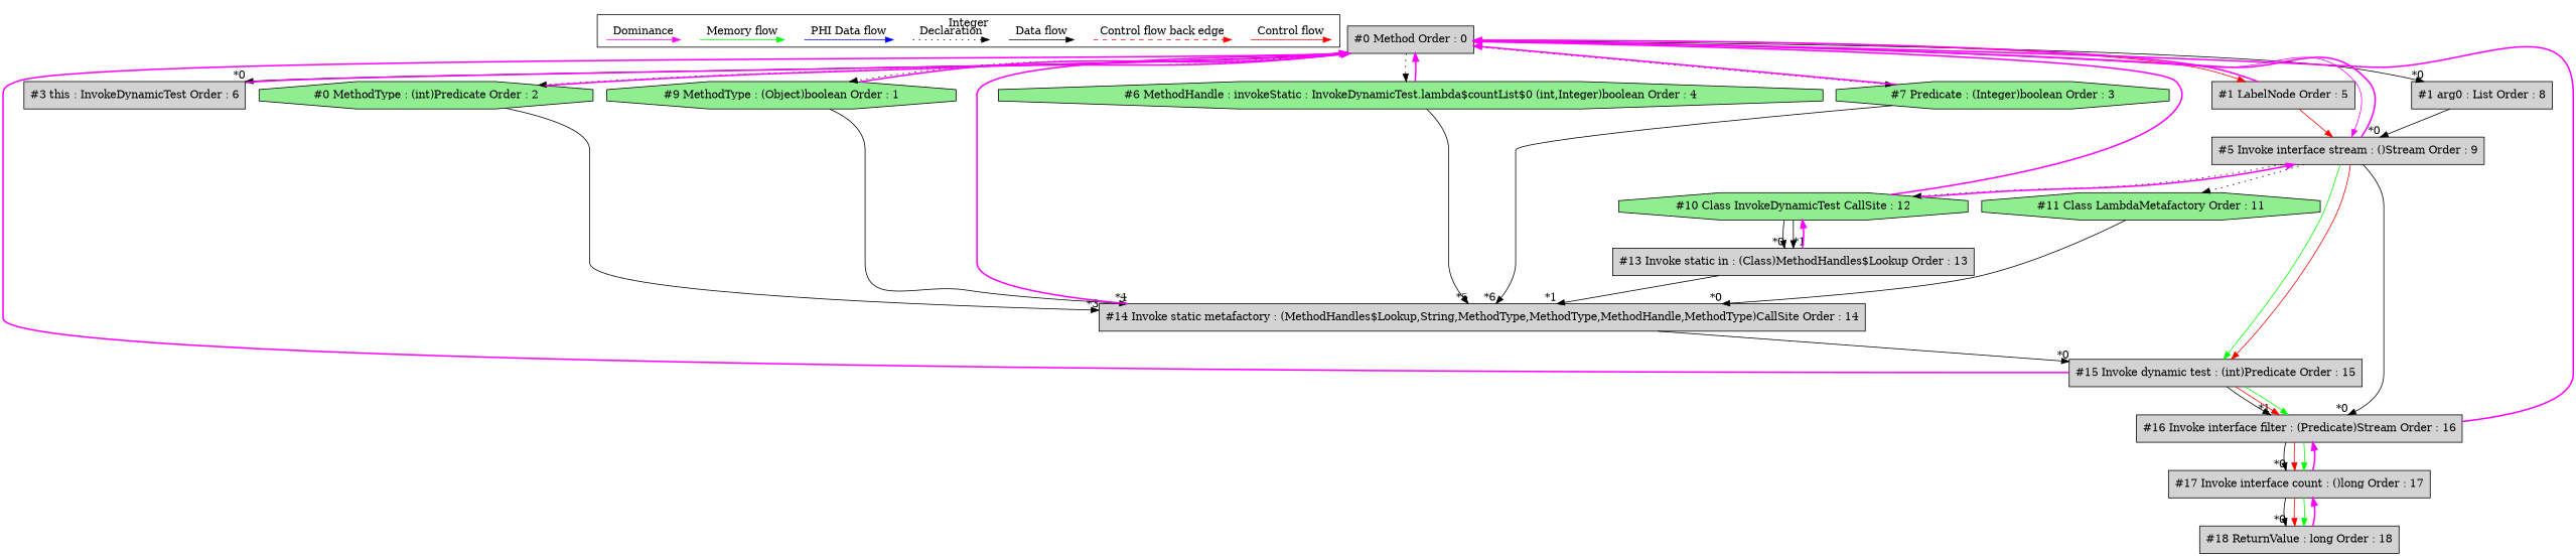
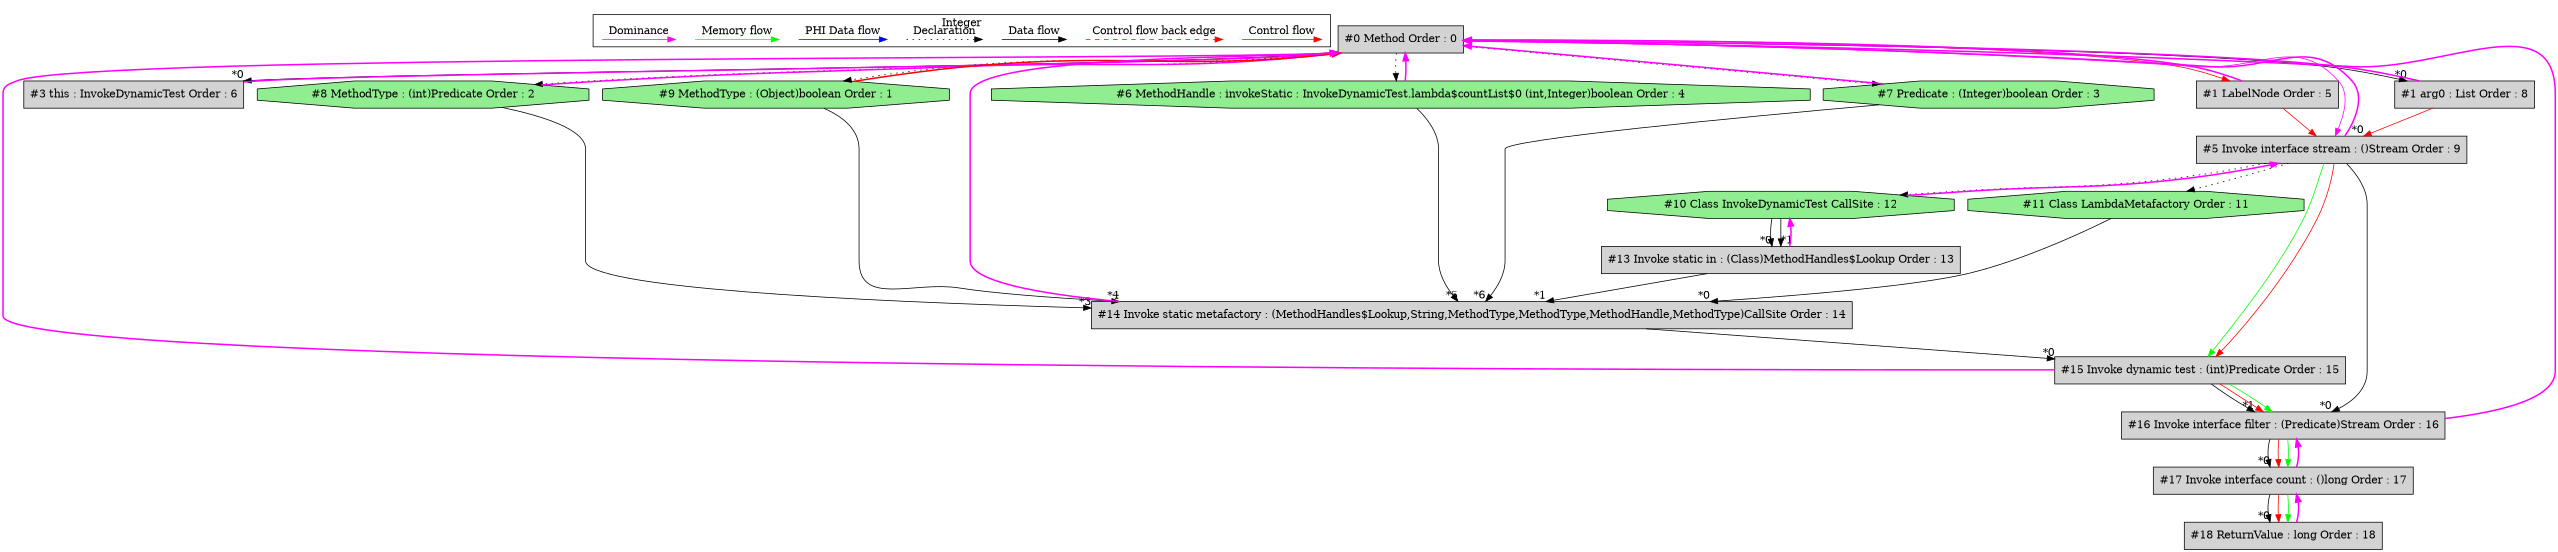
  digraph {
    ordering=in
    node [shape=point style=filled]
    c0 [style=invis]
    c1 [style=invis]
    c2 [style=invis]
    c3 [style=invis]
    d0 [style=invis]
    d1 [style=invis]
    d2 [style=invis]
    d3 [style=invis]
    d4 [style=invis]
    d5 [style=invis]
    d6 [style=invis]
    d7 [style=invis]
    d8 [style=invis]
    d9 [style=invis]
    n15 [fillcolor=lightgrey label="#0 Method Order : 0" shape=box]
    n16 [fillcolor=lightgrey label="#1 arg0 : List Order : 8" shape=box]
    n17 [fillcolor=lightgrey label="#3 this : InvokeDynamicTest Order : 6" shape=box]
    n18 [fillcolor=lightgrey label="#1 LabelNode Order : 5" shape=box]
    n19 [fillcolor=lightgrey label="#5 Invoke interface stream : ()Stream Order : 9" shape=box]
    n20 [fillcolor=lightgreen label="#6 MethodHandle : invokeStatic : InvokeDynamicTest.lambda$countList$0 (int,Integer)boolean Order : 4" shape=octagon]
    n21 [fillcolor=lightgreen label="#7 Predicate : (Integer)boolean Order : 3" shape=octagon]
-   n22 [fillcolor=lightgreen label="#0 MethodType : (int)Predicate Order : 2" shape=octagon]
+   n22 [fillcolor=lightgreen label="#8 MethodType : (int)Predicate Order : 2" shape=octagon]
    n23 [fillcolor=lightgreen label="#9 MethodType : (Object)boolean Order : 1" shape=octagon]
    n24 [fillcolor=lightgrey label="#15 Invoke dynamic test : (int)Predicate Order : 15" shape=box]
    n25 [fillcolor=lightgreen label="#10 Class InvokeDynamicTest CallSite : 12" shape=octagon]
    n26 [fillcolor=lightgreen label="#11 Class LambdaMetafactory Order : 11" shape=octagon]
    n27 [fillcolor=lightgrey label="#16 Invoke interface filter : (Predicate)Stream Order : 16" shape=box]
    n28 [fillcolor=lightgrey label="#14 Invoke static metafactory : (MethodHandles$Lookup,String,MethodType,MethodType,MethodHandle,MethodType)CallSite Order : 14" shape=box]
    n29 [fillcolor=lightgrey label="#13 Invoke static in : (Class)MethodHandles$Lookup Order : 13" shape=box]
    n30 [fillcolor=lightgrey label="#17 Invoke interface count : ()long Order : 17" shape=box]
    n31 [fillcolor=lightgrey label="#18 ReturnValue : long Order : 18" shape=box]
    subgraph cluster_1 {
      label=Integer
      subgraph sub_2 {
        label=Legend
        rank=same
        c0
        c1
        c2
        c3
        d0
        d1
        d2
        d3
        d4
        d5
        d6
        d7
        d8
        d9
      }
    }
    c0 -> c1 [color=red label="Control flow" style=solid]
    c2 -> c3 [color=red label="Control flow back edge" style=dashed]
    d0 -> d1 [label="Data flow"]
    d2 -> d3 [label=Declaration style=dotted]
    d4 -> d5 [color=blue label="PHI Data flow"]
    d6 -> d7 [color=green label="Memory flow"]
    d8 -> d9 [color=fuchsia label=Dominance style=solid]
    n15 -> n16 [headlabel="*0" labeldistance=2]
    n15 -> n17 [headlabel="*0" labeldistance=2]
    n15 -> n18 [color=red fontcolor=red labeldistance=2]
    n15 -> n19 [color=fuchsia constraint=false labeldistance=2]
    n15 -> n20 [style=dotted]
    n15 -> n21 [style=dotted]
    n15 -> n22 [style=dotted]
    n15 -> n23 [style=dotted]
-   n25 -> n15 [color=fuchsia dir=forward penwidth=2]
-   n16 -> n19 [headlabel="*0" labeldistance=2]
+   n16 -> n15 [color=fuchsia dir=forward penwidth=2]
+   n16 -> n19 [headlabel="*0" labeldistance=2 color=red]
    n17 -> n15 [color=fuchsia dir=forward penwidth=2]
    n18 -> n15 [color=fuchsia dir=forward penwidth=2]
    n18 -> n19 [color=red fontcolor=red labeldistance=2]
    n19 -> n15 [color=fuchsia dir=forward penwidth=2]
    n19 -> n24 [color=green constraint=false labeldistance=2]
    n19 -> n24 [color=red fontcolor=red labeldistance=2]
    n19 -> n25 [style=dotted]
    n19 -> n26 [style=dotted]
    n19 -> n27 [headlabel="*0" labeldistance=2]
    n20 -> n15 [color=fuchsia dir=forward penwidth=2]
    n20 -> n28 [headlabel="*5" labeldistance=2]
    n21 -> n15 [color=fuchsia dir=forward penwidth=2]
    n21 -> n28 [headlabel="*6" labeldistance=2]
    n22 -> n15 [color=fuchsia dir=forward penwidth=2]
    n22 -> n28 [headlabel="*3" labeldistance=2]
-   n23 -> n15 [color=fuchsia dir=forward penwidth=2]
+   n23 -> n15 [color=red dir=forward penwidth=2]
    n23 -> n28 [headlabel="*4" labeldistance=2]
    n24 -> n15 [color=fuchsia dir=forward penwidth=2]
    n24 -> n27 [headlabel="*1" labeldistance=2]
    n24 -> n27 [color=red fontcolor=red labeldistance=2]
    n24 -> n27 [color=green constraint=false labeldistance=2]
    n25 -> n19 [color=fuchsia dir=forward penwidth=2]
    n25 -> n29 [headlabel="*0" labeldistance=2]
    n25 -> n29 [headlabel="*1" labeldistance=2]
    n26 -> n28 [headlabel="*0" labeldistance=2]
    n27 -> n15 [color=fuchsia dir=forward penwidth=2]
    n27 -> n30 [headlabel="*0" labeldistance=2]
    n27 -> n30 [color=red fontcolor=red labeldistance=2]
    n27 -> n30 [color=green constraint=false labeldistance=2]
    n28 -> n15 [color=fuchsia dir=forward penwidth=2]
    n28 -> n24 [headlabel="*0" labeldistance=2]
    n29 -> n25 [color=fuchsia dir=forward penwidth=2]
    n29 -> n28 [headlabel="*1" labeldistance=2]
    n30 -> n27 [color=fuchsia dir=forward penwidth=2]
    n30 -> n31 [headlabel="*0" labeldistance=2]
    n30 -> n31 [color=red fontcolor=red labeldistance=2]
    n30 -> n31 [color=green constraint=false labeldistance=2]
    n31 -> n30 [color=fuchsia dir=forward penwidth=2]
  }
